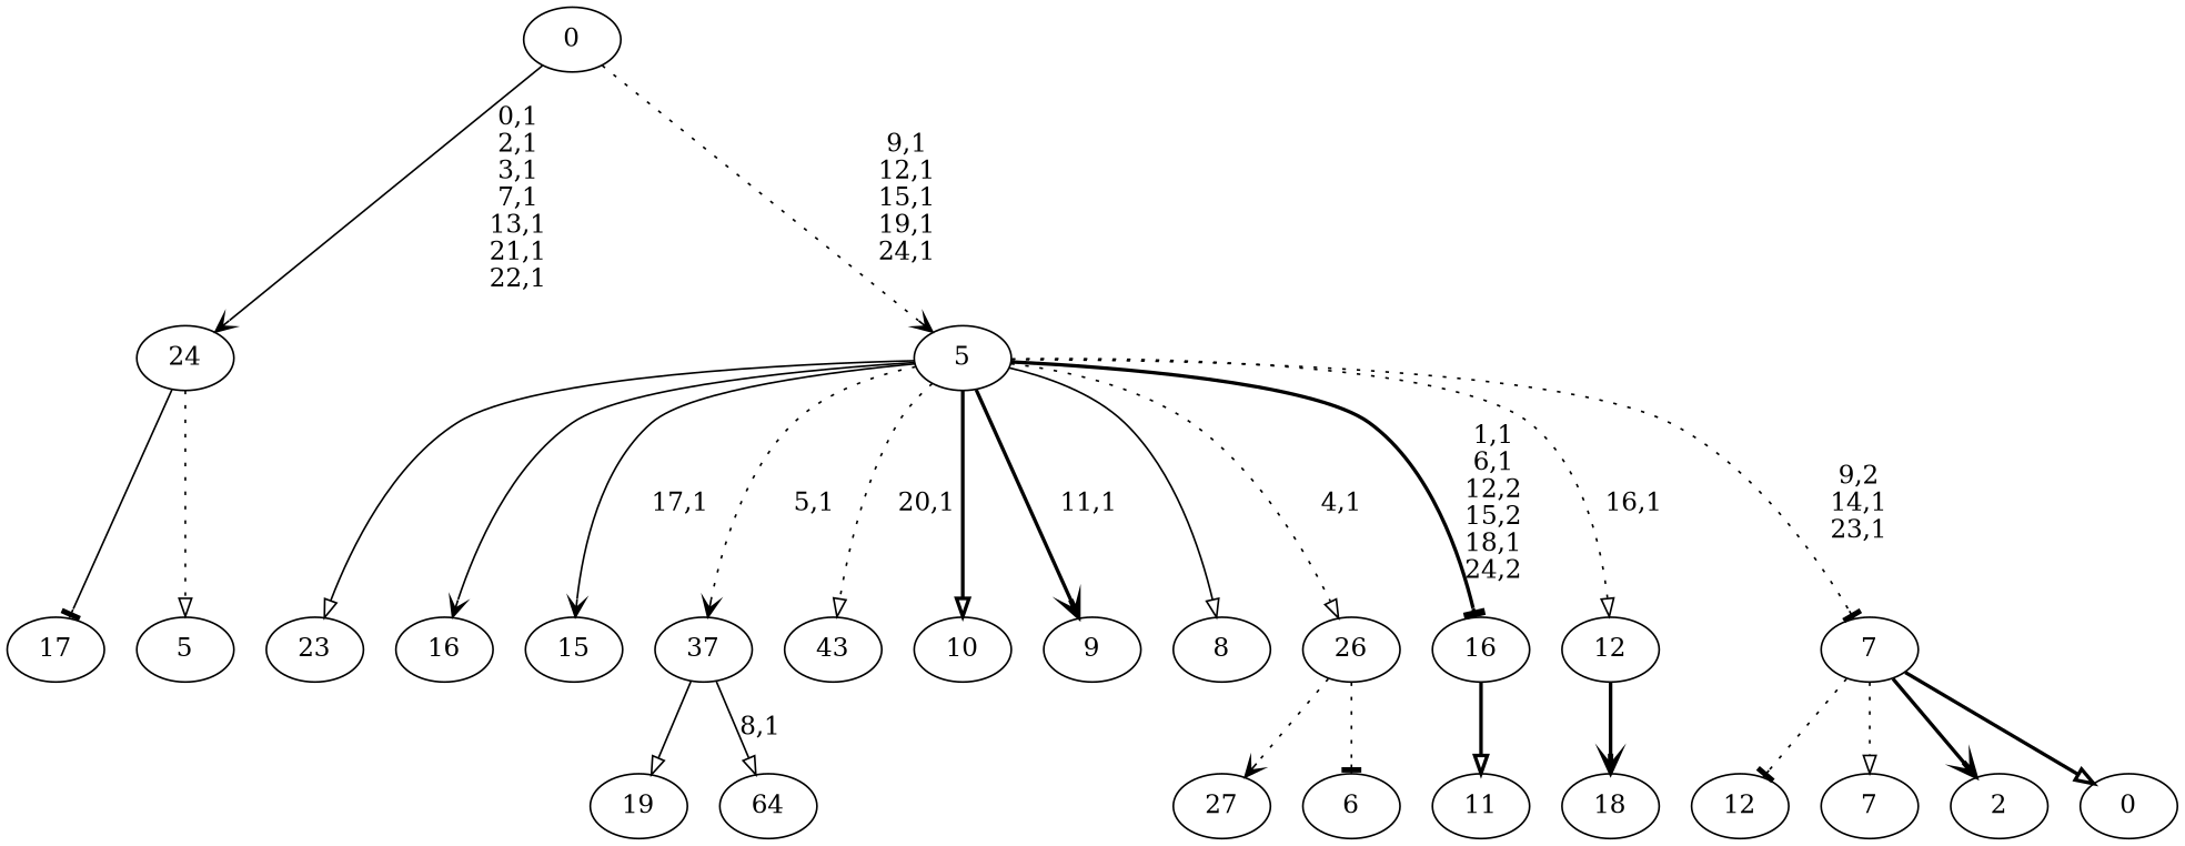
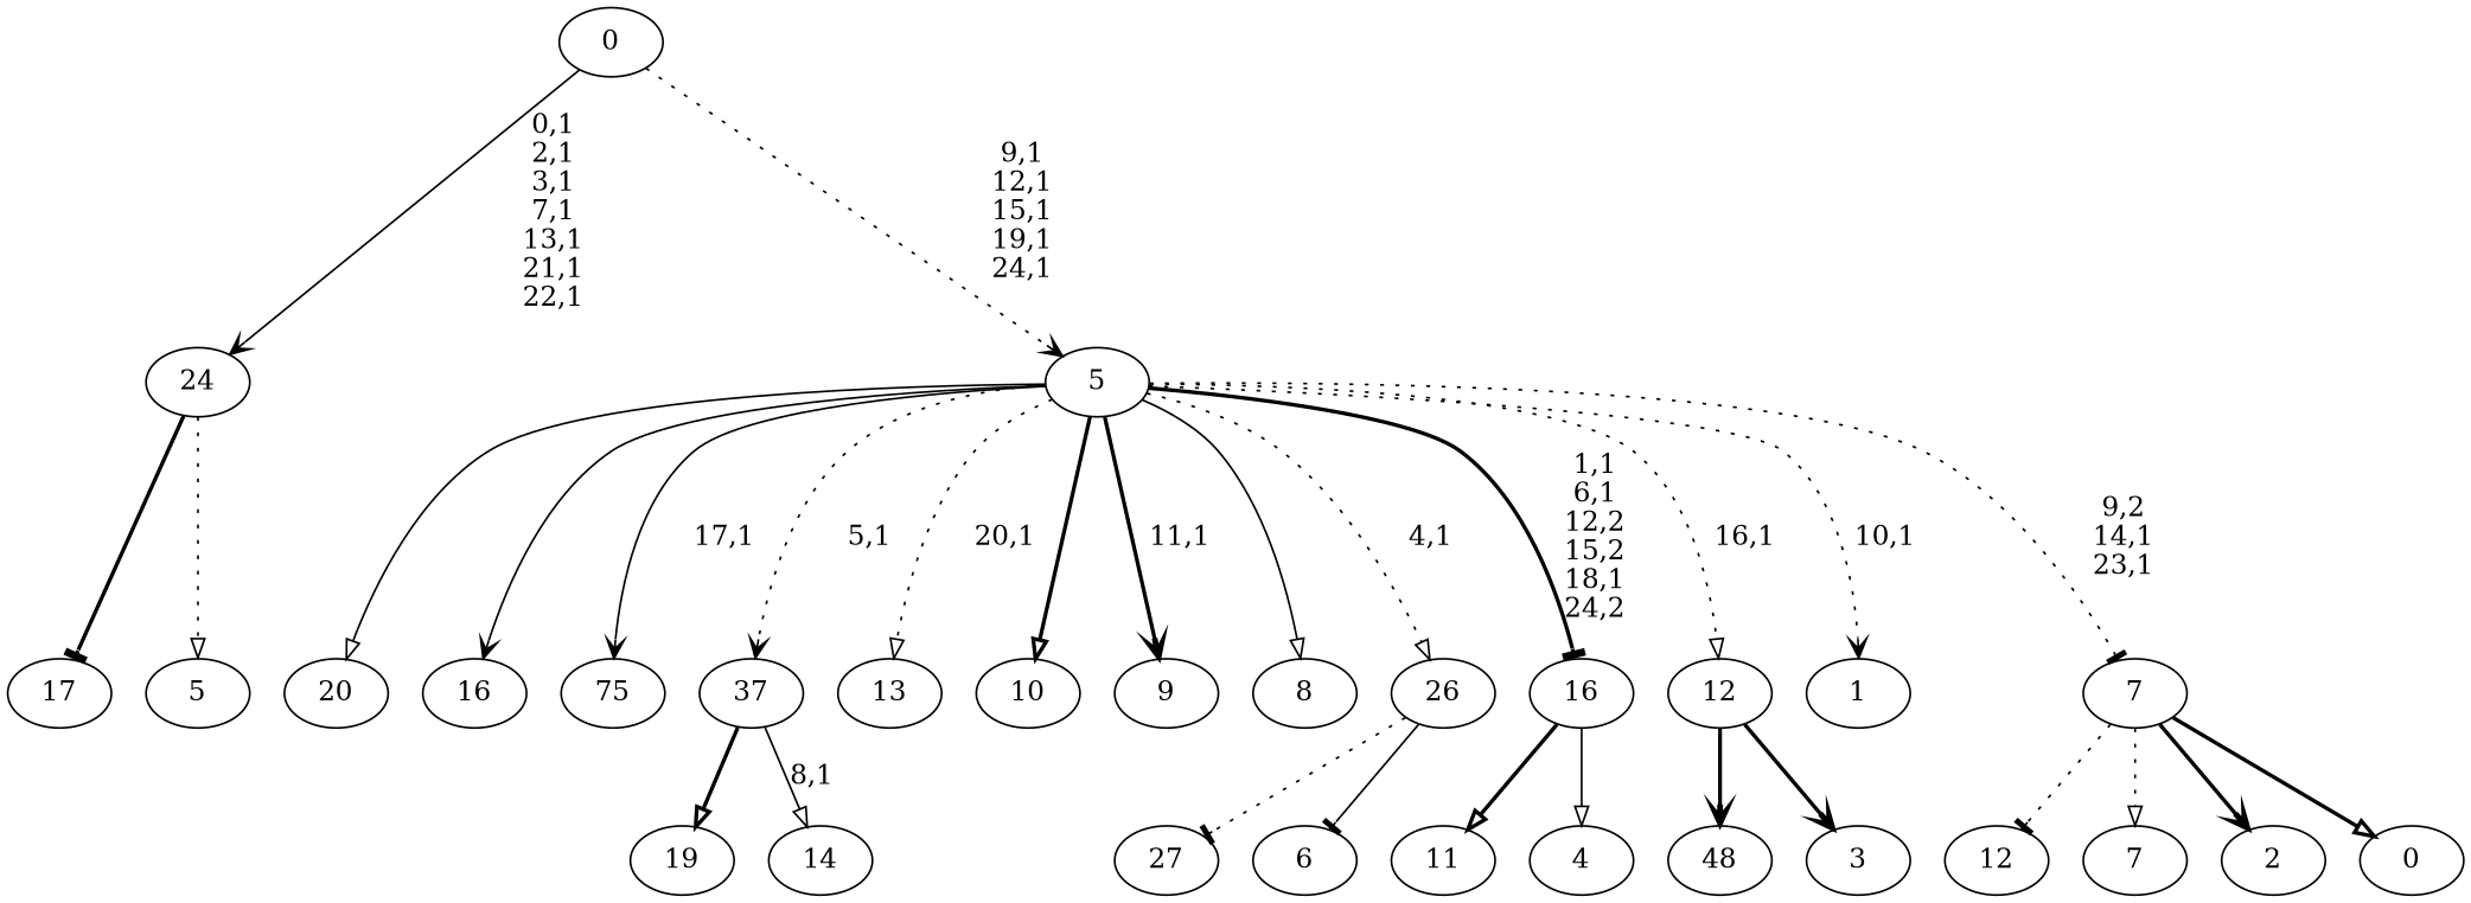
  digraph {
    edge [arrowhead=onormal style=dotted]
    n1 [label=27]
-   n2 [label=23]
+   n2 [label=20]
    n3 [label=19]
-   n4 [label=18]
+   n4 [label=48]
    n5 [label=17]
    n6 [label=16]
-   n7 [label=15]
-   n8 [label=64]
+   n7 [label=75]
+   n8 [label=14]
    37
-   n10 [label=43]
+   n10 [label=13]
    n11 [label=12]
    n12 [label=11]
    n13 [label=10]
    n14 [label=9]
    n15 [label=8]
    n16 [label=7]
    n17 [label=6]
    26
    n19 [label=5]
    24
+   n21 [label=4]
    16
+   n23 [label=3]
    12
    n25 [label=2]
+   n26 [label=1]
    n27 [label=0]
    7
    5
    0
-   37 -> n3 [style=solid]
+   37 -> n3 [style=bold]
    37 -> n8 [label="8,1" style=solid]
-   26 -> n1 [arrowhead=vee]
-   26 -> n17 [arrowhead=tee]
-   24 -> n5 [arrowhead=tee style=solid]
+   26 -> n1 [arrowhead=tee]
+   26 -> n17 [arrowhead=tee style=solid]
+   24 -> n5 [arrowhead=tee style=bold]
    24 -> n19
    16 -> n12 [style=bold]
+   16 -> n21 [style=solid]
    12 -> n4 [arrowhead=vee style=bold]
+   12 -> n23 [arrowhead=vee style=bold]
    7 -> n11 [arrowhead=tee]
    7 -> n16
    7 -> n25 [arrowhead=vee style=bold]
    7 -> n27 [style=bold]
    5 -> n2 [style=solid]
    5 -> n6 [arrowhead=vee style=solid]
    5 -> n7 [arrowhead=vee label="17,1" style=solid]
    5 -> 37 [arrowhead=vee label="5,1"]
    5 -> n10 [label="20,1"]
    5 -> n13 [style=bold]
    5 -> n14 [arrowhead=vee label="11,1" style=bold]
    5 -> n15 [style=solid]
    5 -> 26 [label="4,1"]
    5 -> 16 [arrowhead=tee label="1,1\n6,1\n12,2\n15,2\n18,1\n24,2" style=bold]
    5 -> 12 [label="16,1"]
+   5 -> n26 [arrowhead=vee label="10,1"]
    5 -> 7 [arrowhead=tee label="9,2\n14,1\n23,1"]
    0 -> 24 [arrowhead=vee label="0,1\n2,1\n3,1\n7,1\n13,1\n21,1\n22,1" style=solid]
    0 -> 5 [arrowhead=vee label="9,1\n12,1\n15,1\n19,1\n24,1"]
  }
